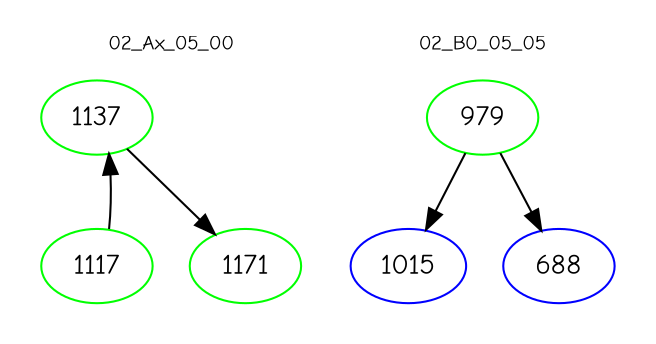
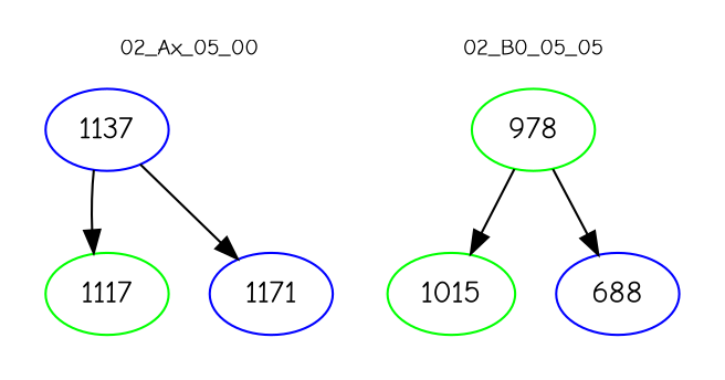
  digraph {
    fontname="Comic Neue"
    node [color=green fontname="Comic Neue"]
    edge [color=black fontname="Comic Neue"]
-   n1 [label=1137]
+   n1 [color=blue label=1137]
    n2 [label=1117]
-   n3 [label=1171]
-   n4 [label=979]
-   n5 [color=blue label=1015]
+   n3 [color=blue label=1171]
+   n4 [label=978]
+   n5 [label=1015]
    n6 [color=blue label=688]
    subgraph cluster_1 {
      color=white
      fontsize=10
      label="02_Ax_05_00"
      n1
      n2
      n3
    }
    subgraph cluster_2 {
      color=white
      fontsize=10
      label="02_B0_05_05"
      n4
      n5
      n6
    }
-   n2 -> n1
+   n1 -> n2
    n1 -> n3
    n4 -> n5
    n4 -> n6
  }
